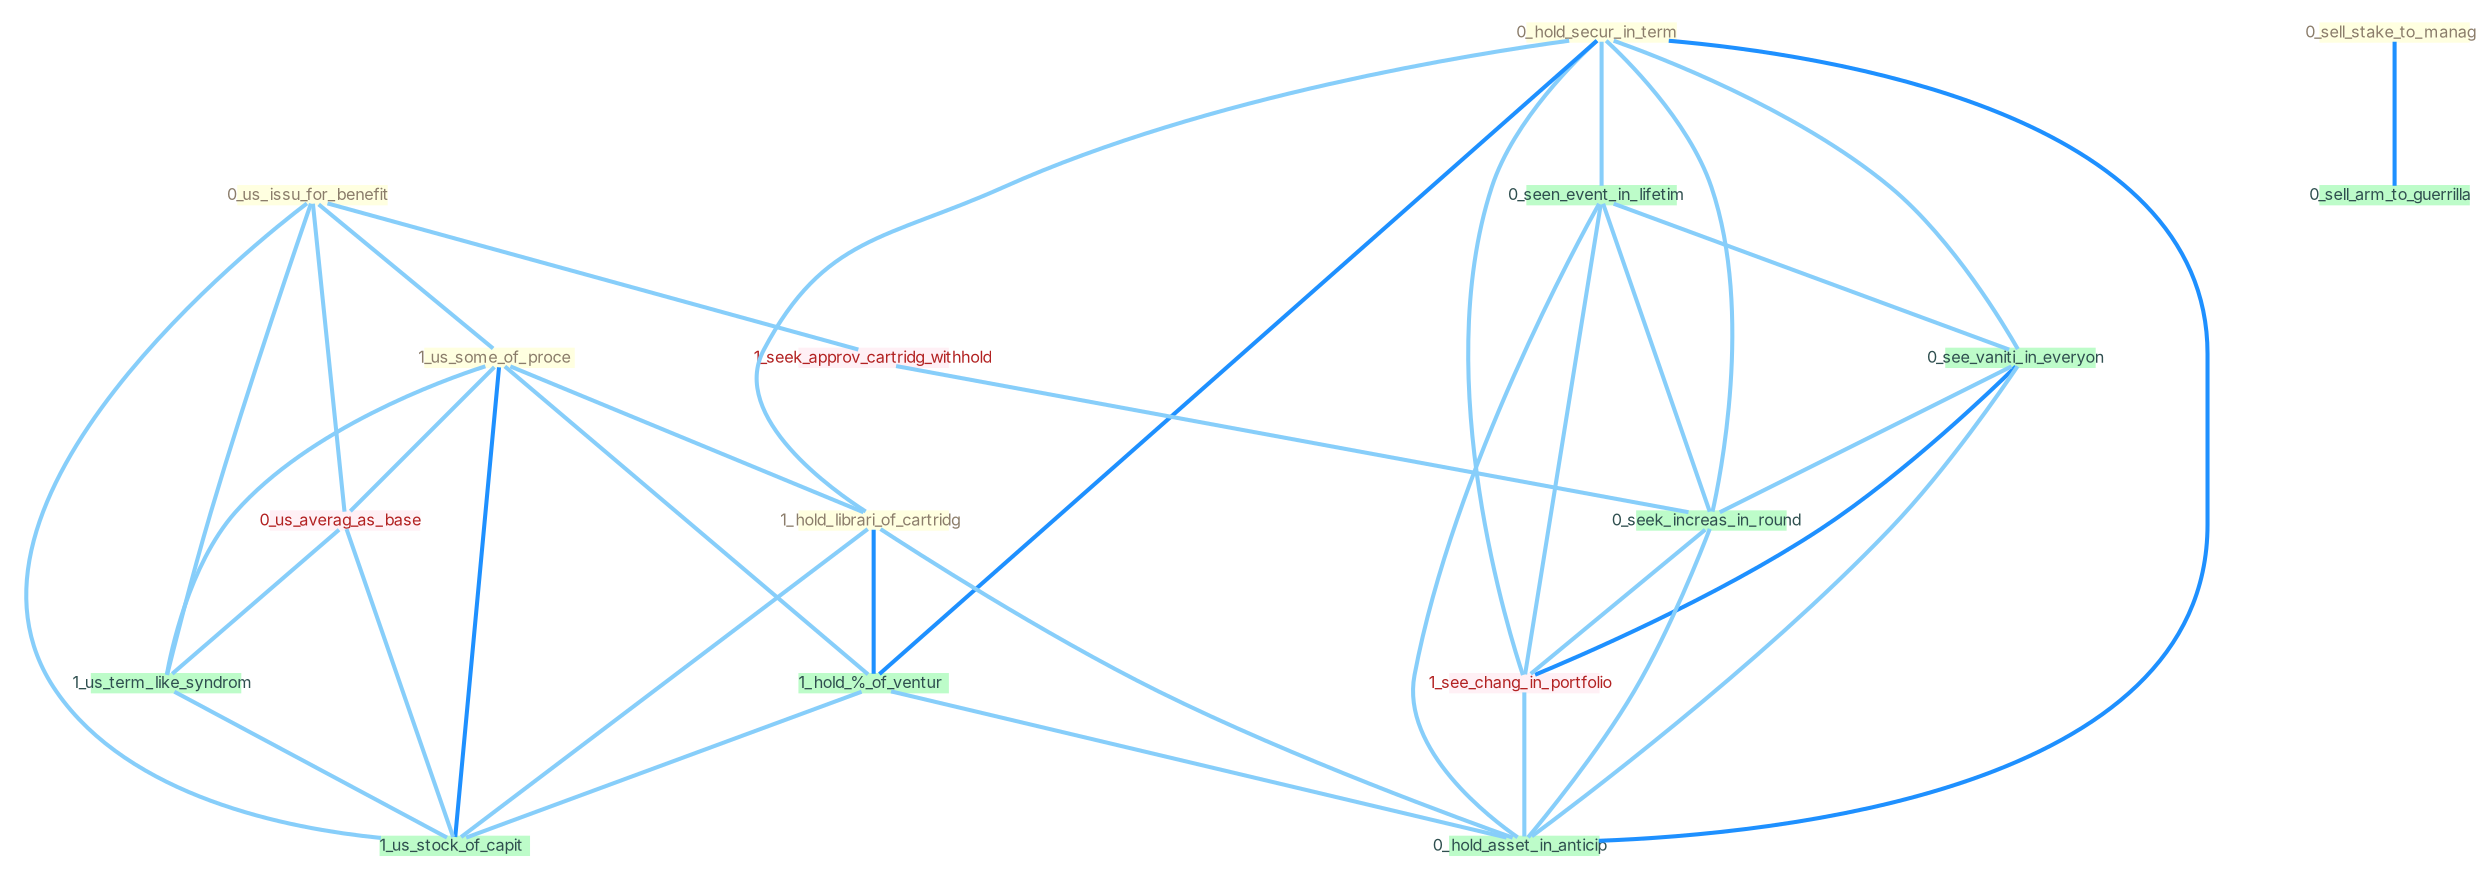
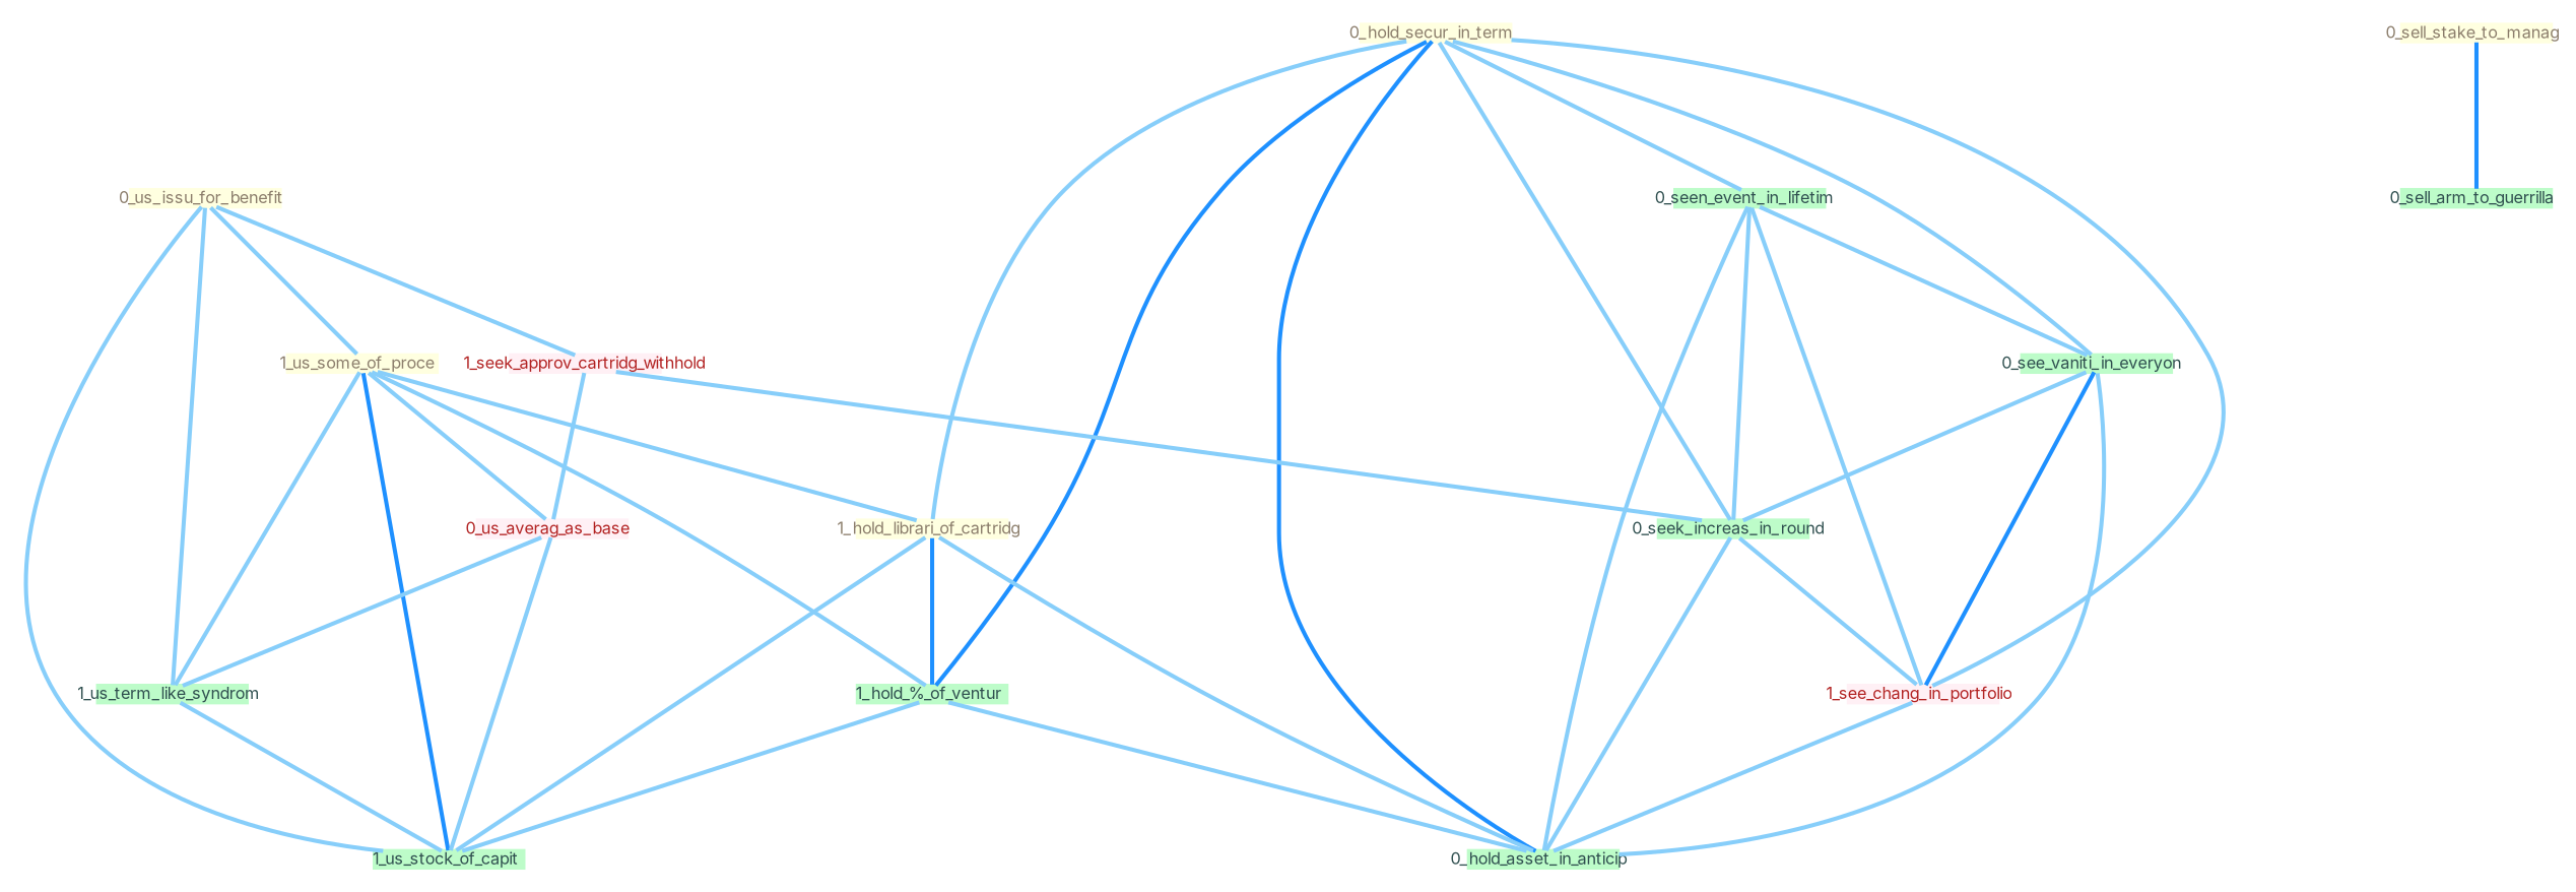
  graph {
    fontname=Inter
    node [color="#BDFCC9" fixedsize=true fontcolor="#2f4f4f" fontname=Inter fontsize=4 shape=polygon style=filled]
    edge [color="#87cefa" fontname=Inter w=1]
    "0_us_issu_for_benefit " [color="#ffffe0" fontcolor="#8b7d6b" height=.06 width=.5]
    "0_hold_secur_in_term " [color="#ffffe0" fontcolor="#8b7d6b" height=.06 width=.5]
    "1_us_some_of_proce " [color="#ffffe0" fontcolor="#8b7d6b" height=.06 width=.5]
    "0_sell_stake_to_manag " [color="#ffffe0" fontcolor="#8b7d6b" height=.06 width=.5]
    "1_hold_librari_of_cartridg " [color="#ffffe0" fontcolor="#8b7d6b" height=.06 width=.5]
    "0_us_averag_as_base " [color="#fff0f5" fontcolor="#b22222" height=.06 width=.5]
    n7 [color="#fff0f5" fontcolor="#b22222" height=.06 label="1_seek_approv_cartridg_withhold" width=.5]
    "1_see_chang_in_portfolio " [color="#fff0f5" fontcolor="#b22222" height=.06 width=.5]
    "1_us_term_like_syndrom " [height=.06 width=.5]
    "1_us_stock_of_capit " [height=.06 width=.5]
    "0_seen_event_in_lifetim " [height=.06 width=.5]
    "1_hold_%_of_ventur " [height=.06 width=.5]
    "0_see_vaniti_in_everyon " [height=.06 width=.5]
    "0_seek_increas_in_round " [height=.06 width=.5]
    "0_hold_asset_in_anticip " [height=.06 width=.5]
    "0_sell_arm_to_guerrilla " [height=.06 width=.5]
    subgraph sub_1 {
      "0_us_issu_for_benefit "
      "0_hold_secur_in_term "
      "1_us_some_of_proce "
      "0_sell_stake_to_manag "
      "1_hold_librari_of_cartridg "
    }
    subgraph sub_2 {
      "0_us_averag_as_base "
      n7
      "1_see_chang_in_portfolio "
    }
    "0_us_issu_for_benefit " -- "1_us_some_of_proce "
-   "0_us_issu_for_benefit " -- "0_us_averag_as_base "
+   n7 -- "0_us_averag_as_base "
    "0_us_issu_for_benefit " -- n7
    "0_us_issu_for_benefit " -- "1_us_term_like_syndrom "
    "0_us_issu_for_benefit " -- "1_us_stock_of_capit "
    "0_hold_secur_in_term " -- "1_hold_librari_of_cartridg "
    "0_hold_secur_in_term " -- "1_see_chang_in_portfolio "
    "0_hold_secur_in_term " -- "0_seen_event_in_lifetim "
    "0_hold_secur_in_term " -- "1_hold_%_of_ventur " [color="#1e90ff"]
    "0_hold_secur_in_term " -- "0_see_vaniti_in_everyon "
    "0_hold_secur_in_term " -- "0_seek_increas_in_round "
    "0_hold_secur_in_term " -- "0_hold_asset_in_anticip " [color="#1e90ff" w=2]
    "1_us_some_of_proce " -- "1_hold_librari_of_cartridg "
    "1_us_some_of_proce " -- "0_us_averag_as_base "
    "1_us_some_of_proce " -- "1_us_term_like_syndrom "
    "1_us_some_of_proce " -- "1_us_stock_of_capit " [color="#1e90ff" w=2]
    "1_us_some_of_proce " -- "1_hold_%_of_ventur "
    "0_sell_stake_to_manag " -- "0_sell_arm_to_guerrilla " [color="#1e90ff" w=2]
    "1_hold_librari_of_cartridg " -- "1_us_stock_of_capit "
    "1_hold_librari_of_cartridg " -- "1_hold_%_of_ventur " [color="#1e90ff" w=2]
    "1_hold_librari_of_cartridg " -- "0_hold_asset_in_anticip "
    "0_us_averag_as_base " -- "1_us_term_like_syndrom "
    "0_us_averag_as_base " -- "1_us_stock_of_capit "
    n7 -- "0_seek_increas_in_round "
    "1_see_chang_in_portfolio " -- "0_hold_asset_in_anticip "
    "1_us_term_like_syndrom " -- "1_us_stock_of_capit "
    "0_seen_event_in_lifetim " -- "1_see_chang_in_portfolio "
    "0_seen_event_in_lifetim " -- "0_see_vaniti_in_everyon "
    "0_seen_event_in_lifetim " -- "0_seek_increas_in_round "
    "0_seen_event_in_lifetim " -- "0_hold_asset_in_anticip "
    "1_hold_%_of_ventur " -- "1_us_stock_of_capit "
    "1_hold_%_of_ventur " -- "0_hold_asset_in_anticip "
    "0_see_vaniti_in_everyon " -- "1_see_chang_in_portfolio " [color="#1e90ff" w=2]
    "0_see_vaniti_in_everyon " -- "0_seek_increas_in_round "
    "0_see_vaniti_in_everyon " -- "0_hold_asset_in_anticip "
    "0_seek_increas_in_round " -- "1_see_chang_in_portfolio "
    "0_seek_increas_in_round " -- "0_hold_asset_in_anticip "
  }
